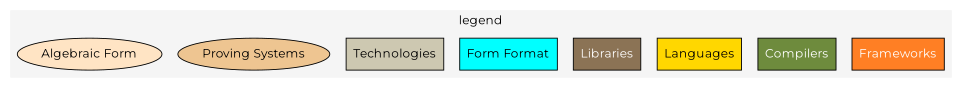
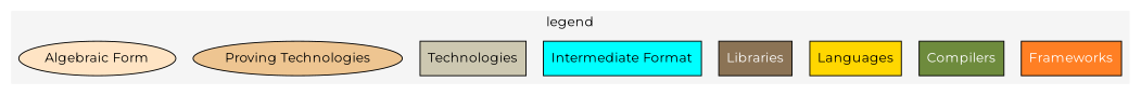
  digraph {
    fontname=Montserrat
    node [shape=box style=filled fontname=Montserrat]
    Frameworks [fillcolor=chocolate1 fontcolor=white]
    Compilers [fillcolor=darkolivegreen4 fontcolor=white]
    Languages [fillcolor=gold]
    Libraries [fillcolor=burlywood4 fontcolor=white]
-   "Intermediate Format" [fillcolor=cyan label="Form Format"]
+   "Intermediate Format" [fillcolor=cyan]
    Technologies [fillcolor=cornsilk3]
-   "Proving Systems" [fillcolor=burlywood2 shape=""]
+   "Proving Systems" [fillcolor=burlywood2 label="Proving Technologies" shape=""]
    "Algebraic Form" [fillcolor=bisque shape=""]
    subgraph cluster_1 {
      color=gray96
      label=legend
      style=filled
      Frameworks
      Compilers
      Languages
      Libraries
      "Intermediate Format"
      Technologies
      "Proving Systems"
      "Algebraic Form"
    }
  }
